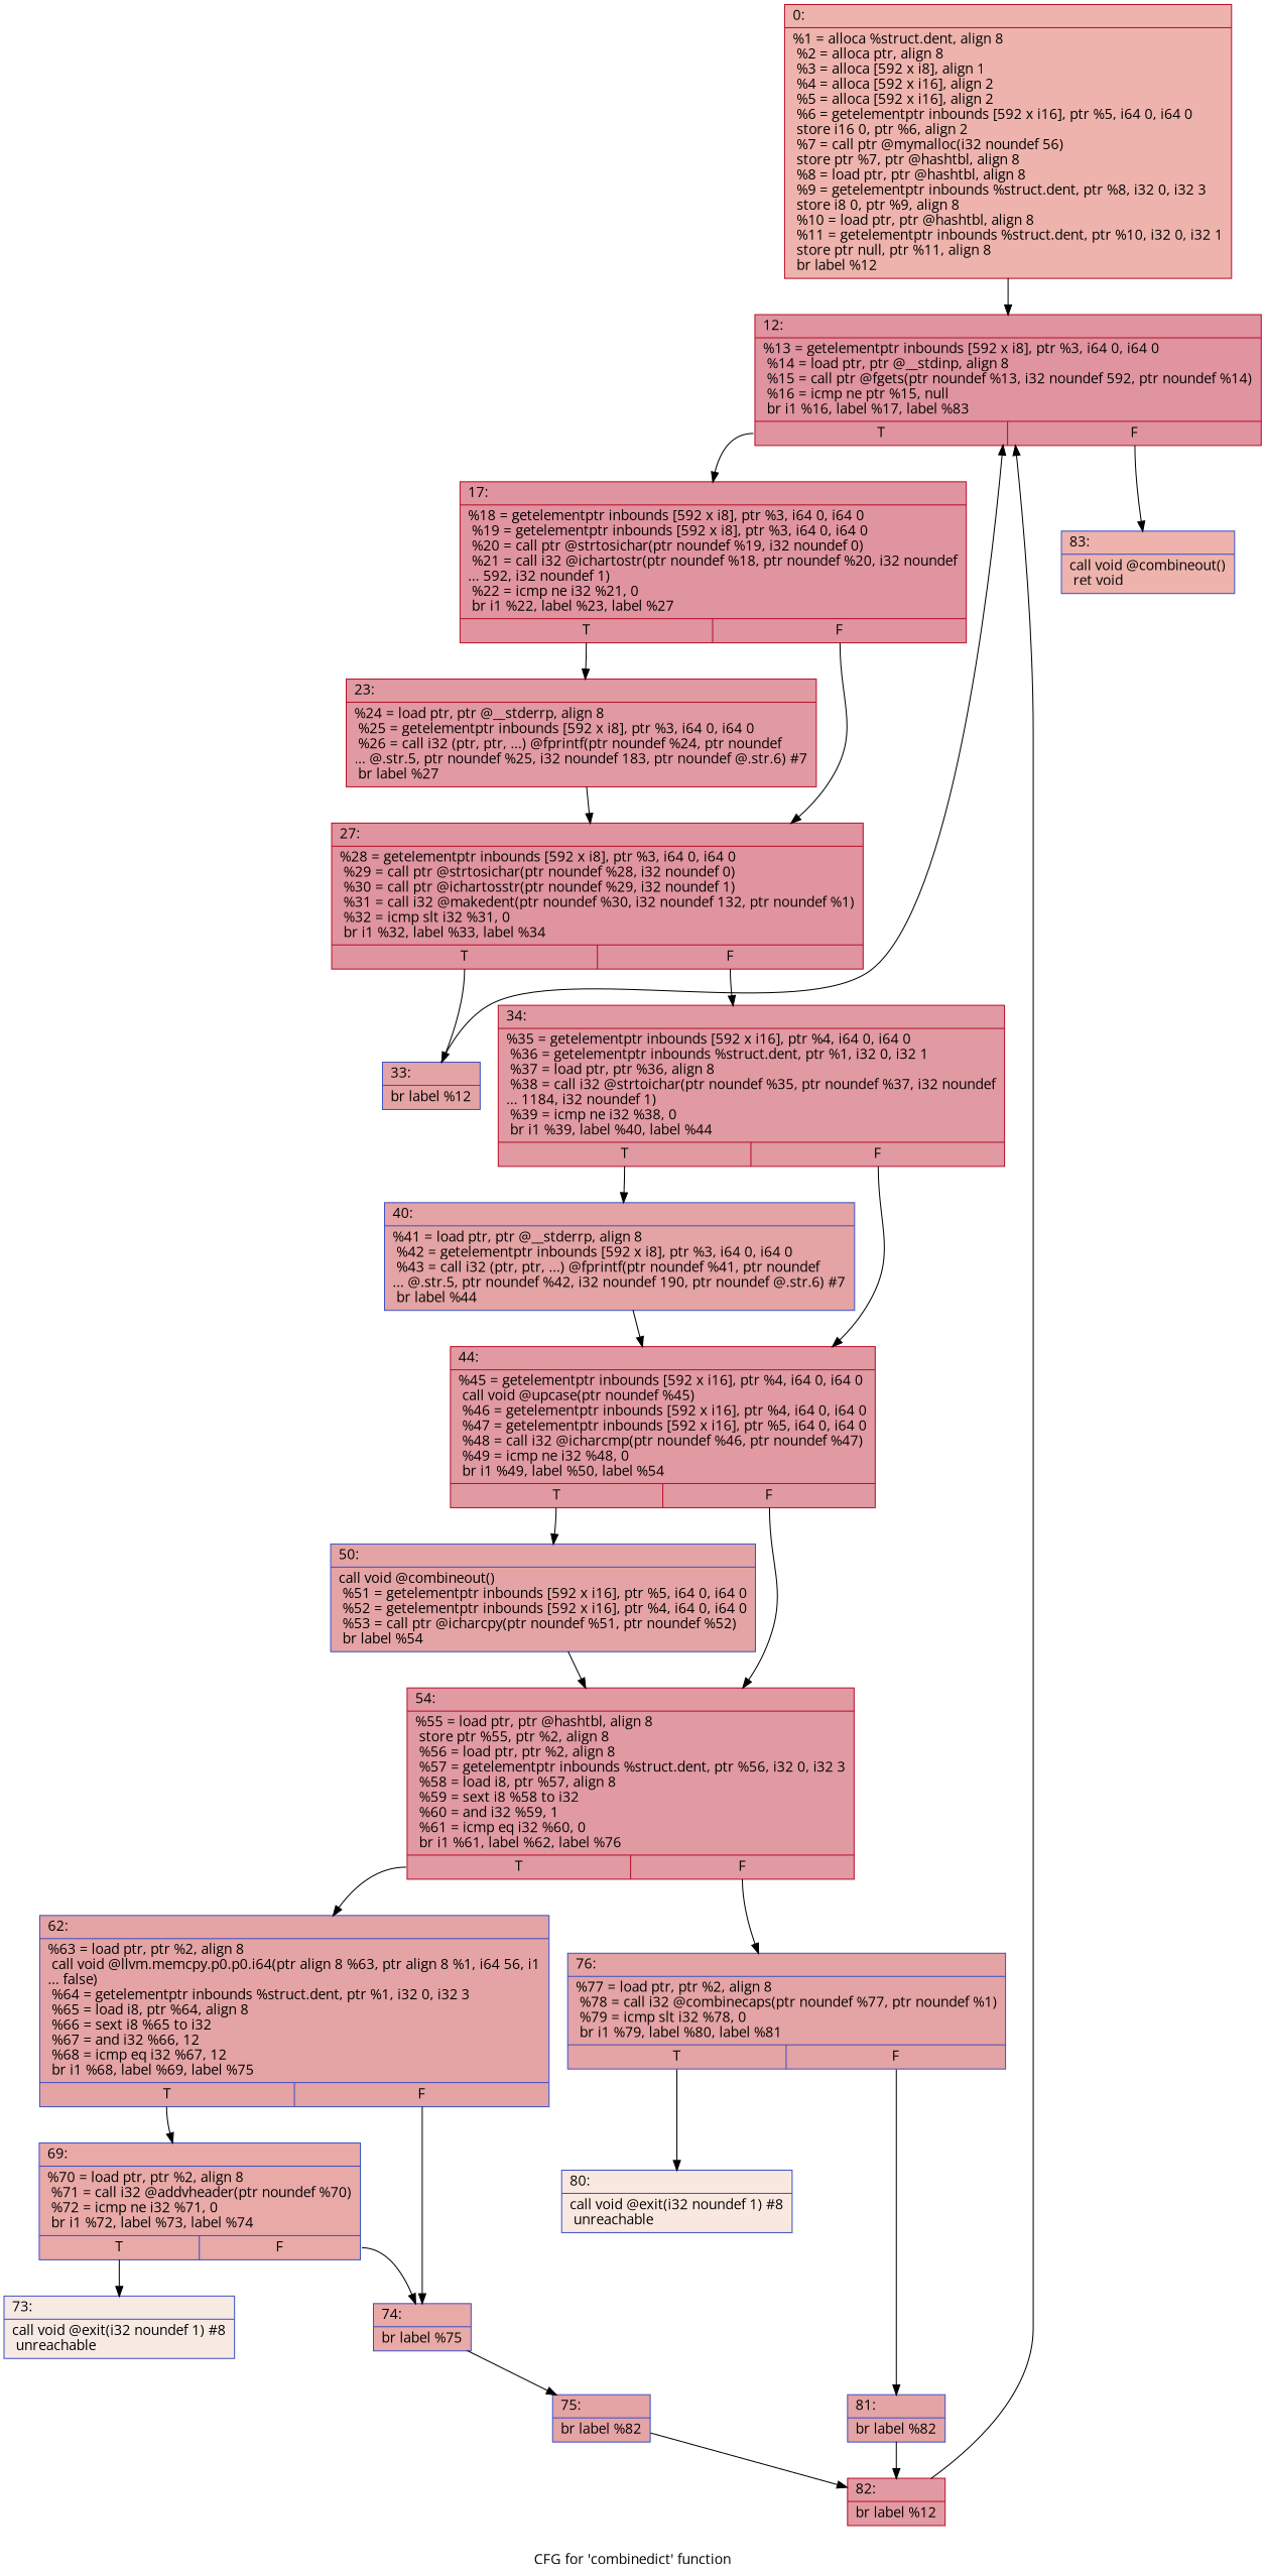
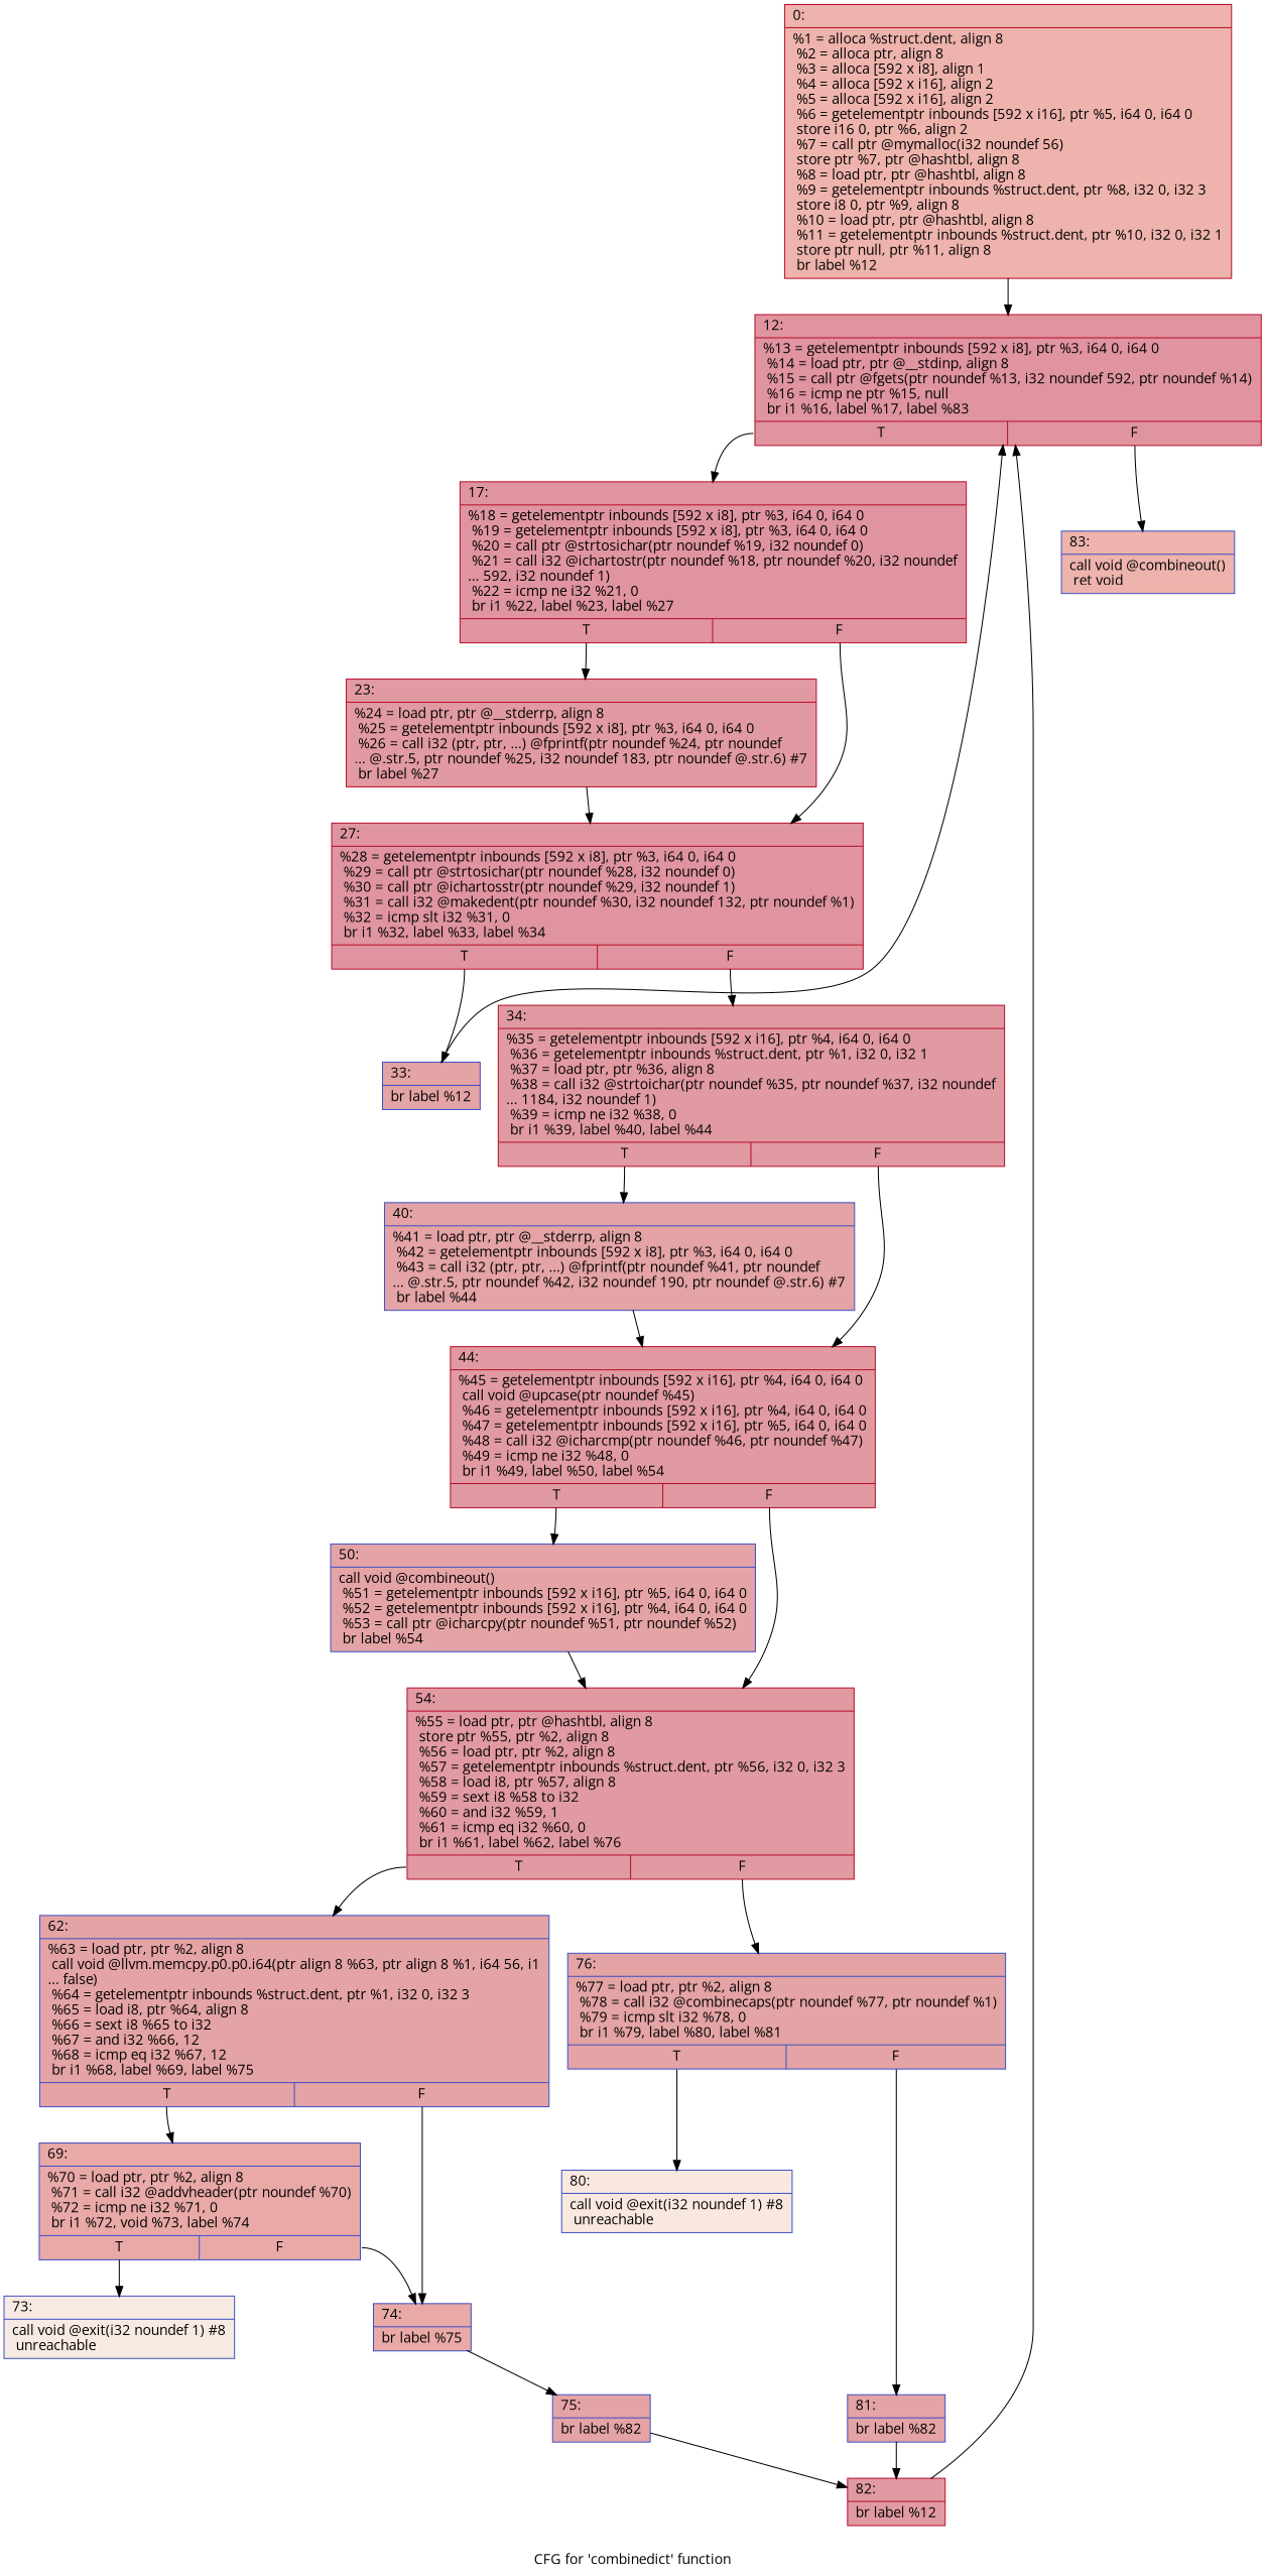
  digraph {
    fontname="Open Sans"
    label="CFG for 'combinedict' function"
    node [color="#3d50c3ff" fillcolor="#c32e3170" fontname="Open Sans" shape=record style=filled]
    edge [fontname="Open Sans"]
    n1 [color="#b70d28ff" fillcolor="#d6524470" label="{0:\l|  %1 = alloca %struct.dent, align 8\l  %2 = alloca ptr, align 8\l  %3 = alloca [592 x i8], align 1\l  %4 = alloca [592 x i16], align 2\l  %5 = alloca [592 x i16], align 2\l  %6 = getelementptr inbounds [592 x i16], ptr %5, i64 0, i64 0\l  store i16 0, ptr %6, align 2\l  %7 = call ptr @mymalloc(i32 noundef 56)\l  store ptr %7, ptr @hashtbl, align 8\l  %8 = load ptr, ptr @hashtbl, align 8\l  %9 = getelementptr inbounds %struct.dent, ptr %8, i32 0, i32 3\l  store i8 0, ptr %9, align 8\l  %10 = load ptr, ptr @hashtbl, align 8\l  %11 = getelementptr inbounds %struct.dent, ptr %10, i32 0, i32 1\l  store ptr null, ptr %11, align 8\l  br label %12\l}"]
    n2 [color="#b70d28ff" fillcolor="#b70d2870" label="{12:\l|  %13 = getelementptr inbounds [592 x i8], ptr %3, i64 0, i64 0\l  %14 = load ptr, ptr @__stdinp, align 8\l  %15 = call ptr @fgets(ptr noundef %13, i32 noundef 592, ptr noundef %14)\l  %16 = icmp ne ptr %15, null\l  br i1 %16, label %17, label %83\l|{<s0>T|<s1>F}}"]
    n3 [color="#b70d28ff" fillcolor="#b70d2870" label="{17:\l|  %18 = getelementptr inbounds [592 x i8], ptr %3, i64 0, i64 0\l  %19 = getelementptr inbounds [592 x i8], ptr %3, i64 0, i64 0\l  %20 = call ptr @strtosichar(ptr noundef %19, i32 noundef 0)\l  %21 = call i32 @ichartostr(ptr noundef %18, ptr noundef %20, i32 noundef\l... 592, i32 noundef 1)\l  %22 = icmp ne i32 %21, 0\l  br i1 %22, label %23, label %27\l|{<s0>T|<s1>F}}"]
    n4 [fillcolor="#d6524470" label="{83:\l|  call void @combineout()\l  ret void\l}"]
    n5 [color="#b70d28ff" fillcolor="#bb1b2c70" label="{23:\l|  %24 = load ptr, ptr @__stderrp, align 8\l  %25 = getelementptr inbounds [592 x i8], ptr %3, i64 0, i64 0\l  %26 = call i32 (ptr, ptr, ...) @fprintf(ptr noundef %24, ptr noundef\l... @.str.5, ptr noundef %25, i32 noundef 183, ptr noundef @.str.6) #7\l  br label %27\l}"]
    n6 [color="#b70d28ff" fillcolor="#b70d2870" label="{27:\l|  %28 = getelementptr inbounds [592 x i8], ptr %3, i64 0, i64 0\l  %29 = call ptr @strtosichar(ptr noundef %28, i32 noundef 0)\l  %30 = call ptr @ichartosstr(ptr noundef %29, i32 noundef 1)\l  %31 = call i32 @makedent(ptr noundef %30, i32 noundef 132, ptr noundef %1)\l  %32 = icmp slt i32 %31, 0\l  br i1 %32, label %33, label %34\l|{<s0>T|<s1>F}}"]
    n7 [label="{33:\l|  br label %12\l}"]
    n8 [color="#b70d28ff" fillcolor="#bb1b2c70" label="{34:\l|  %35 = getelementptr inbounds [592 x i16], ptr %4, i64 0, i64 0\l  %36 = getelementptr inbounds %struct.dent, ptr %1, i32 0, i32 1\l  %37 = load ptr, ptr %36, align 8\l  %38 = call i32 @strtoichar(ptr noundef %35, ptr noundef %37, i32 noundef\l... 1184, i32 noundef 1)\l  %39 = icmp ne i32 %38, 0\l  br i1 %39, label %40, label %44\l|{<s0>T|<s1>F}}"]
    n9 [label="{40:\l|  %41 = load ptr, ptr @__stderrp, align 8\l  %42 = getelementptr inbounds [592 x i8], ptr %3, i64 0, i64 0\l  %43 = call i32 (ptr, ptr, ...) @fprintf(ptr noundef %41, ptr noundef\l... @.str.5, ptr noundef %42, i32 noundef 190, ptr noundef @.str.6) #7\l  br label %44\l}"]
    n10 [color="#b70d28ff" fillcolor="#bb1b2c70" label="{44:\l|  %45 = getelementptr inbounds [592 x i16], ptr %4, i64 0, i64 0\l  call void @upcase(ptr noundef %45)\l  %46 = getelementptr inbounds [592 x i16], ptr %4, i64 0, i64 0\l  %47 = getelementptr inbounds [592 x i16], ptr %5, i64 0, i64 0\l  %48 = call i32 @icharcmp(ptr noundef %46, ptr noundef %47)\l  %49 = icmp ne i32 %48, 0\l  br i1 %49, label %50, label %54\l|{<s0>T|<s1>F}}"]
    n11 [label="{50:\l|  call void @combineout()\l  %51 = getelementptr inbounds [592 x i16], ptr %5, i64 0, i64 0\l  %52 = getelementptr inbounds [592 x i16], ptr %4, i64 0, i64 0\l  %53 = call ptr @icharcpy(ptr noundef %51, ptr noundef %52)\l  br label %54\l}"]
    n12 [color="#b70d28ff" fillcolor="#bb1b2c70" label="{54:\l|  %55 = load ptr, ptr @hashtbl, align 8\l  store ptr %55, ptr %2, align 8\l  %56 = load ptr, ptr %2, align 8\l  %57 = getelementptr inbounds %struct.dent, ptr %56, i32 0, i32 3\l  %58 = load i8, ptr %57, align 8\l  %59 = sext i8 %58 to i32\l  %60 = and i32 %59, 1\l  %61 = icmp eq i32 %60, 0\l  br i1 %61, label %62, label %76\l|{<s0>T|<s1>F}}"]
    n13 [label="{62:\l|  %63 = load ptr, ptr %2, align 8\l  call void @llvm.memcpy.p0.p0.i64(ptr align 8 %63, ptr align 8 %1, i64 56, i1\l... false)\l  %64 = getelementptr inbounds %struct.dent, ptr %1, i32 0, i32 3\l  %65 = load i8, ptr %64, align 8\l  %66 = sext i8 %65 to i32\l  %67 = and i32 %66, 12\l  %68 = icmp eq i32 %67, 12\l  br i1 %68, label %69, label %75\l|{<s0>T|<s1>F}}"]
    n14 [label="{76:\l|  %77 = load ptr, ptr %2, align 8\l  %78 = call i32 @combinecaps(ptr noundef %77, ptr noundef %1)\l  %79 = icmp slt i32 %78, 0\l  br i1 %79, label %80, label %81\l|{<s0>T|<s1>F}}"]
-   n15 [fillcolor="#ca3b3770" label="{69:\l|  %70 = load ptr, ptr %2, align 8\l  %71 = call i32 @addvheader(ptr noundef %70)\l  %72 = icmp ne i32 %71, 0\l  br i1 %72, label %73, label %74\l|{<s0>T|<s1>F}}"]
+   n15 [fillcolor="#ca3b3770" label="{69:\l|  %70 = load ptr, ptr %2, align 8\l  %71 = call i32 @addvheader(ptr noundef %70)\l  %72 = icmp ne i32 %71, 0\l  br i1 %72, void %73, label %74\l|{<s0>T|<s1>F}}"]
    n16 [fillcolor="#ca3b3770" label="{74:\l|  br label %75\l}"]
    n17 [fillcolor="#f1ccb870" label="{80:\l|  call void @exit(i32 noundef 1) #8\l  unreachable\l}"]
    n18 [label="{81:\l|  br label %82\l}"]
    n19 [fillcolor="#eed0c070" label="{73:\l|  call void @exit(i32 noundef 1) #8\l  unreachable\l}"]
    n20 [label="{75:\l|  br label %82\l}"]
    n21 [color="#b70d28ff" fillcolor="#bb1b2c70" label="{82:\l|  br label %12\l}"]
    n1 -> n2
    n2 -> n3 [tailport=s0]
    n2 -> n4 [tailport=s1]
    n3 -> n5 [tailport=s0]
    n3 -> n6 [tailport=s1]
    n5 -> n6
    n6 -> n7 [tailport=s0]
    n6 -> n8 [tailport=s1]
    n7 -> n2
    n8 -> n9 [tailport=s0]
    n8 -> n10 [tailport=s1]
    n9 -> n10
    n10 -> n11 [tailport=s0]
    n10 -> n12 [tailport=s1]
    n11 -> n12
    n12 -> n13 [tailport=s0]
    n12 -> n14 [tailport=s1]
    n13 -> n15 [tailport=s0]
    n13 -> n16 [tailport=s1]
    n14 -> n17 [tailport=s0]
    n14 -> n18 [tailport=s1]
    n15 -> n16 [tailport=s1]
    n15 -> n19 [tailport=s0]
    n16 -> n20
    n18 -> n21
    n20 -> n21
    n21 -> n2
  }
